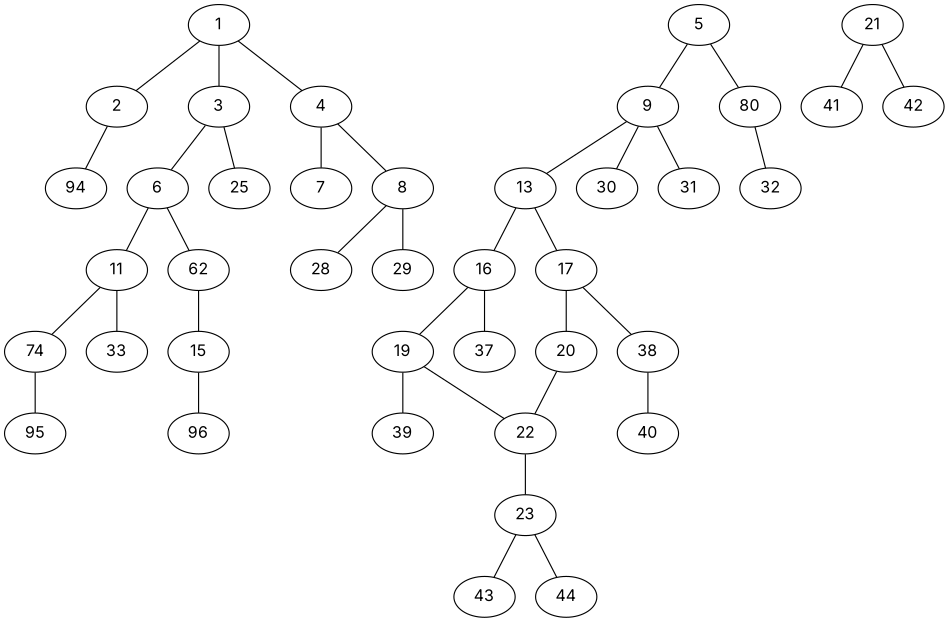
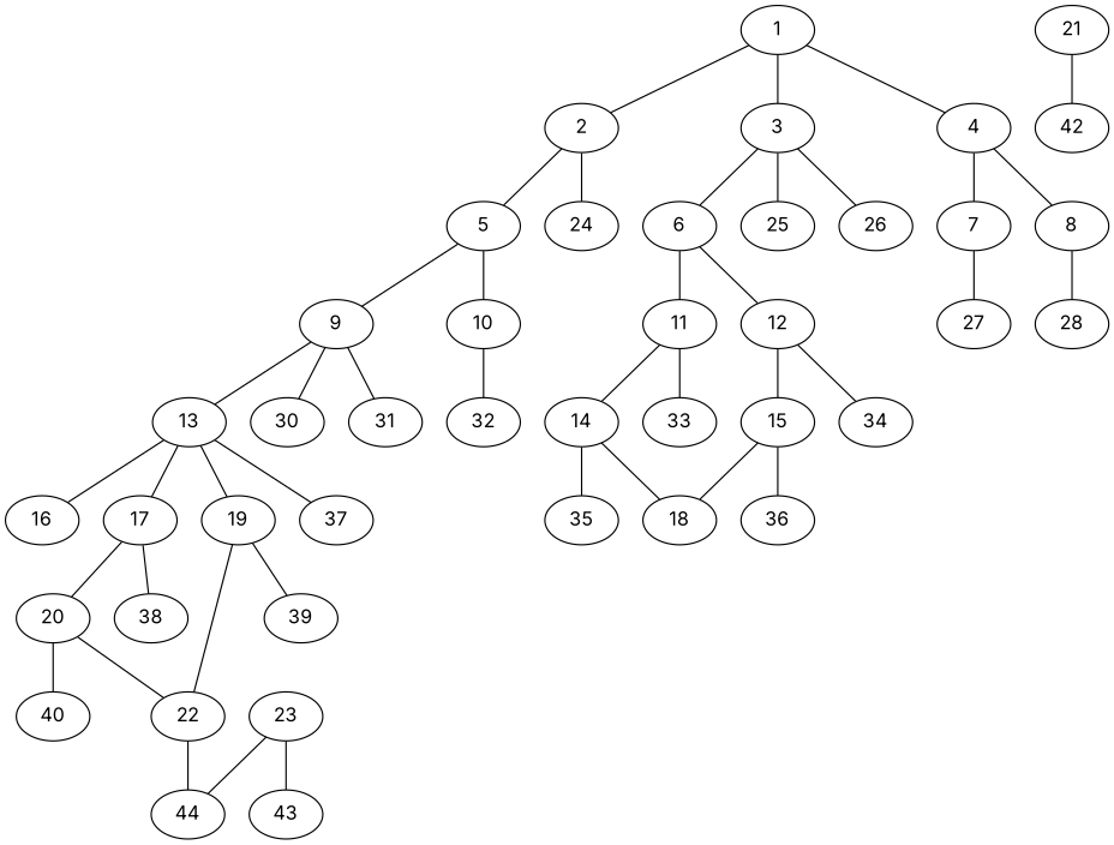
  graph {
    fontname=Inter
    node [chem=H fontname=Inter]
    edge [fontname=Inter valence=1]
    1 [chem=C]
    2 [chem=C]
    3 [chem=C]
    4 [chem=C]
    5 [chem=C]
-   24 [label=94]
+   24
    6 [chem=C]
    25
+   26
    7 [chem=C]
    8 [chem=N]
    9 [chem=C]
-   10 [chem=C label=80]
+   10 [chem=C]
    11 [chem=C]
-   12 [chem=C label=62]
+   12 [chem=C]
+   27
    28
-   29
    13 [chem=C]
    30
    31
    32
-   14 [chem=C label=74]
+   14 [chem=C]
    33
    15 [chem=C]
+   34
    16 [chem=C]
    17 [chem=C]
-   35 [label=95]
-   36 [label=96]
+   18 [chem=C]
+   35
+   36
    19 [chem=C]
    37
    20 [chem=C]
    38
    22 [chem=C]
    39
    40
    21 [chem=N]
-   41
    42
    23 [chem=N]
    43
    44
    1 -- 2
    1 -- 3
    1 -- 4 [valence=2]
+   2 -- 5 [valence=2]
    2 -- 24
    3 -- 6
    3 -- 25
+   3 -- 26
    4 -- 7
    4 -- 8
    5 -- 9
    5 -- 10
    6 -- 11 [valence=2]
    6 -- 12
+   7 -- 27
    8 -- 28
-   8 -- 29
    9 -- 13
    9 -- 30
    9 -- 31
    10 -- 32
    11 -- 14
    11 -- 33
    12 -- 15 [valence=2]
+   12 -- 34
    13 -- 16 [valence=2]
    13 -- 17
+   14 -- 18 [valence=2]
    14 -- 35
+   15 -- 18
    15 -- 36
-   16 -- 19
-   16 -- 37
+   13 -- 19
+   13 -- 37
    17 -- 20 [valence=2]
    17 -- 38
    19 -- 22 [valence=2]
    19 -- 39
    20 -- 22
-   38 -- 40
-   22 -- 23
-   21 -- 41
+   20 -- 40
+   22 -- 44
    21 -- 42
    23 -- 43
    23 -- 44
  }
